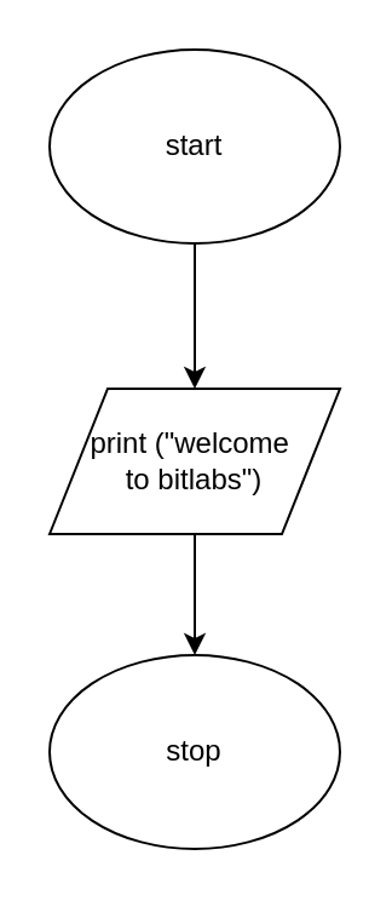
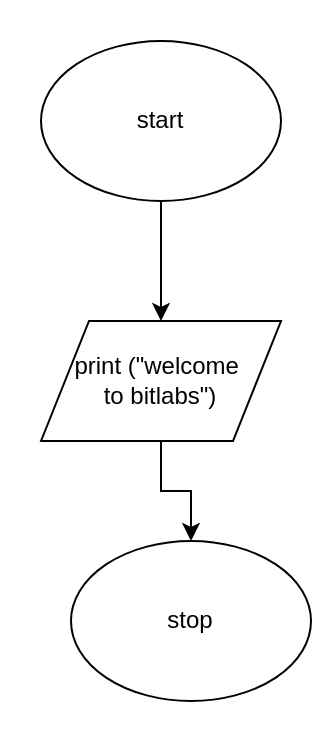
  <mxCell id="0" />
  <mxCell id="1" parent="0" />
  <mxCell id="2" value="Text" style="text;html=1;strokeColor=none;fillColor=none;align=center;verticalAlign=middle;whiteSpace=wrap;rounded=0;" vertex="1" parent="1"><mxGeometry x="60" y="50" width="40" height="20" as="geometry" /></mxCell>
  <mxCell id="3" value="" style="edgeStyle=orthogonalEdgeStyle;rounded=0;orthogonalLoop=1;jettySize=auto;html=1;fontFamily=Helvetica;" edge="1" parent="1" source="4" target="6"><mxGeometry relative="1" as="geometry" /></mxCell>
  <mxCell id="4" value="" style="ellipse;whiteSpace=wrap;html=1;fontFamily=Helvetica;align=center;" vertex="1" parent="1"><mxGeometry x="20" y="20" width="120" height="80" as="geometry" /></mxCell>
  <mxCell id="5" value="" style="edgeStyle=orthogonalEdgeStyle;rounded=0;orthogonalLoop=1;jettySize=auto;html=1;fontFamily=Helvetica;" edge="1" parent="1" source="6" target="7"><mxGeometry relative="1" as="geometry" /></mxCell>
  <mxCell id="6" value="print (&quot;welcome&amp;nbsp;&lt;br&gt;to bitlabs&quot;)" style="shape=parallelogram;perimeter=parallelogramPerimeter;whiteSpace=wrap;html=1;fontFamily=Helvetica;" vertex="1" parent="1"><mxGeometry x="20" y="160" width="120" height="60" as="geometry" /></mxCell>
- <mxCell id="7" value="stop" style="ellipse;whiteSpace=wrap;html=1;fontFamily=Helvetica;" vertex="1" parent="1"><mxGeometry x="20" y="270" width="120" height="80" as="geometry" /></mxCell>
+ <mxCell id="7" value="stop" style="ellipse;whiteSpace=wrap;html=1;fontFamily=Helvetica;" vertex="1" parent="1"><mxGeometry x="35" y="270" width="120" height="80" as="geometry" /></mxCell>
  <mxCell id="8" value="start" style="text;html=1;strokeColor=none;fillColor=none;align=center;verticalAlign=middle;whiteSpace=wrap;rounded=0;fontFamily=Helvetica;fontStyle=0;fontSize=12;" vertex="1" parent="1"><mxGeometry x="60" y="50" width="40" height="20" as="geometry" /></mxCell>
